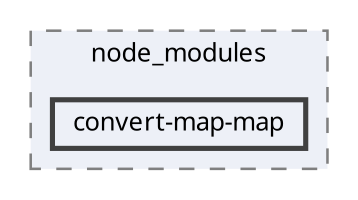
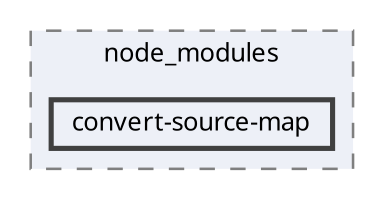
  digraph {
    compound=true
    fontname="Noto Sans"
-   n1 [color=grey25 fillcolor="#edf0f7" fontname="Noto Sans" fontsize=10 height=0.2 label="convert-map-map" shape=box style="filled,bold" width=0.4]
+   n1 [color=grey25 fillcolor="#edf0f7" fontname="Noto Sans" fontsize=10 height=0.2 label="convert-source-map" shape=box style="filled,bold" width=0.4]
    subgraph cluster_1 {
      bgcolor="#edf0f7"
      fontsize=10
      label=node_modules
      pencolor=grey50
      style="filled,dashed"
      n1
    }
  }
